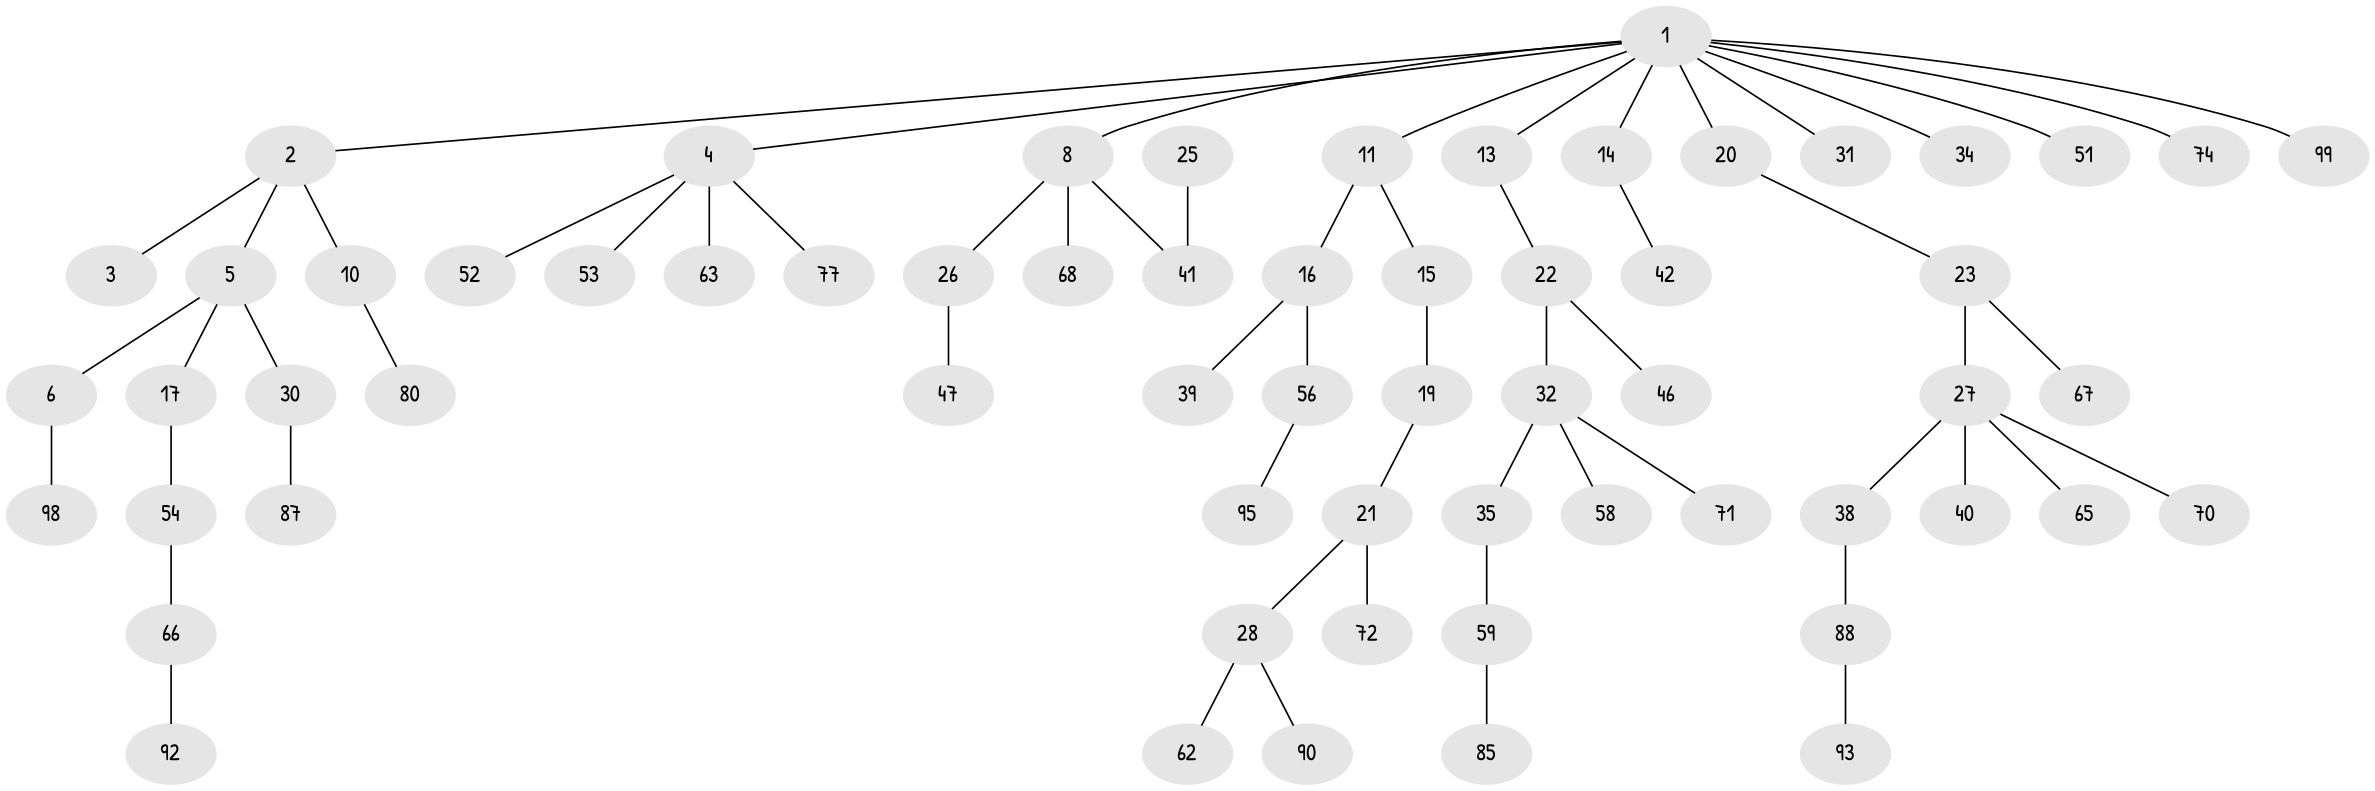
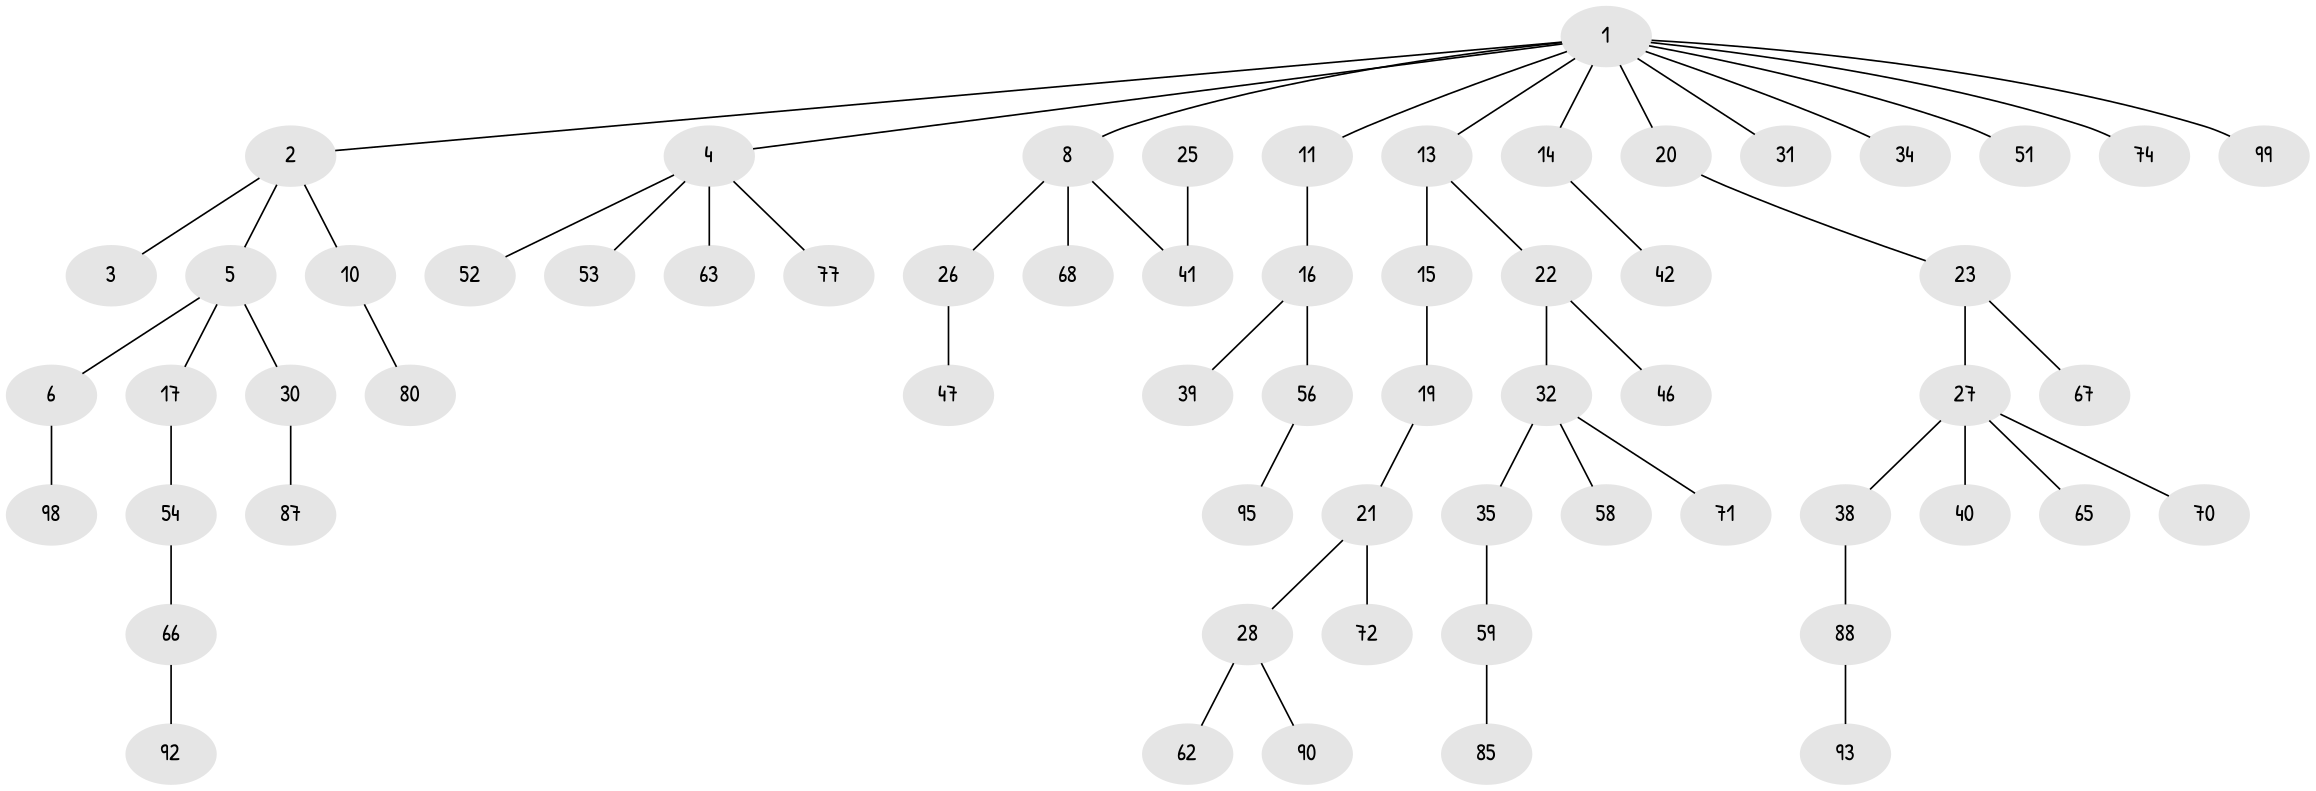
  graph {
    fontname="Patrick Hand"
    node [color=gray90 fontname="Patrick Hand" style=filled]
    edge [fontname="Patrick Hand"]
    1 [super="+7"]
    2 [super="+49"]
    4 [super="+48"]
    8 [super="+91"]
    11 [super="+76"]
    13 [super="+57"]
    14 [super="+73"]
    20
    31 [super="+33"]
    34
    51
    74
    99
    3 [super="+12"]
    5 [super="+9"]
    10 [super="+18"]
    52
    53
    63 [super="+84"]
    77
    26 [super="+37"]
    68 [super="+89"]
    41
    16 [super="+69"]
    15
    22
    42
    23 [super="+45"]
    6 [super="+64"]
    17 [super="+50"]
    30 [super="+43"]
    80
    98
    54 [super="+78"]
    87 [super="+96"]
    25 [super="+29"]
    47
    39 [super="+60"]
    56 [super="+75"]
    19 [super="+44"]
    32 [super="+36"]
    46 [super="+97"]
    21 [super="+24"]
    95
    66 [super="+79"]
    28 [super="+55"]
    72 [super="+86"]
    27 [super="+61"]
    67
    62
    90
    35
    58
    71
    38 [super="+81"]
    40
    65
    70 [super="+100"]
    88
    59 [super="+82"]
    85
    93 [super="+94"]
    92
    1 -- 2
    1 -- 4
    1 -- 8
    1 -- 11
    1 -- 13
    1 -- 14
    1 -- 20
    1 -- 31
    1 -- 34
    1 -- 51
    1 -- 74
    1 -- 99
    2 -- 3
    2 -- 5
    2 -- 10
    4 -- 52
    4 -- 53
    4 -- 63
    4 -- 77
    8 -- 26
    8 -- 68
    8 -- 41
    11 -- 16
-   11 -- 15
+   13 -- 15
    13 -- 22
    14 -- 42
    20 -- 23
    5 -- 6
    5 -- 17
    5 -- 30
    10 -- 80
    26 -- 47
    16 -- 39
    16 -- 56
    15 -- 19
    22 -- 32
    22 -- 46
    23 -- 27
    23 -- 67
    6 -- 98
    17 -- 54
    30 -- 87
    54 -- 66
    25 -- 41
    56 -- 95
    19 -- 21
    32 -- 35
    32 -- 58
    32 -- 71
    21 -- 28
    21 -- 72
    66 -- 92
    28 -- 62
    28 -- 90
    27 -- 38
    27 -- 40
    27 -- 65
    27 -- 70
    35 -- 59
    38 -- 88
    88 -- 93
    59 -- 85
  }
